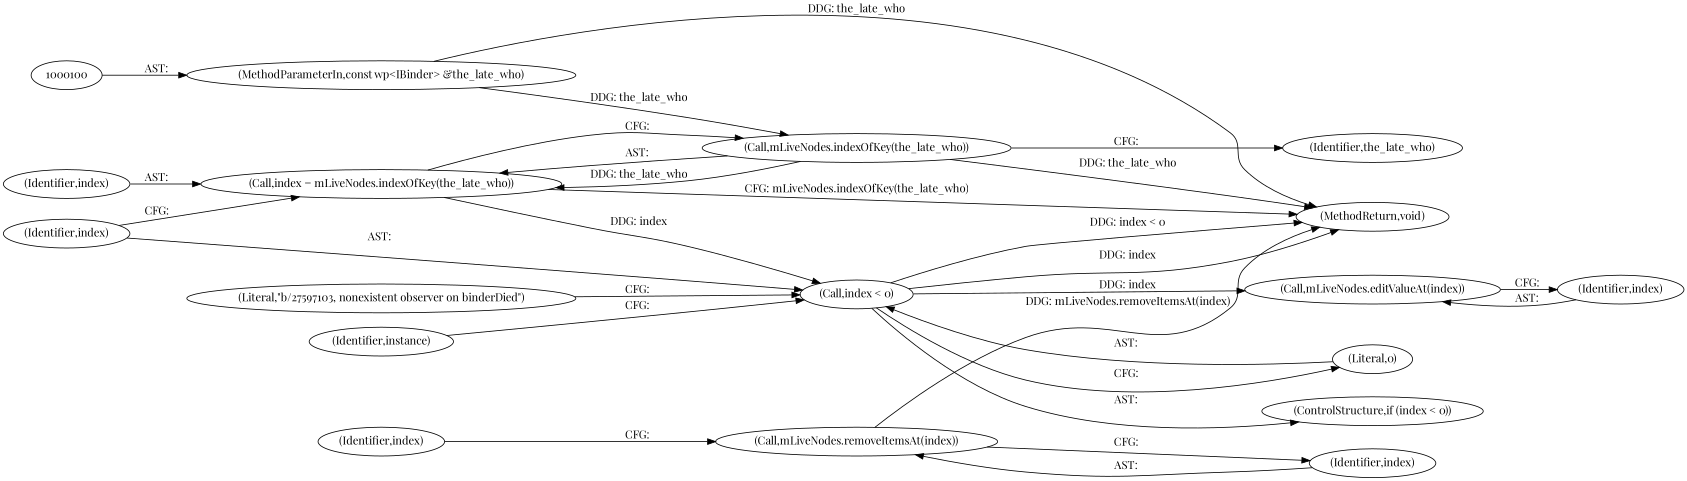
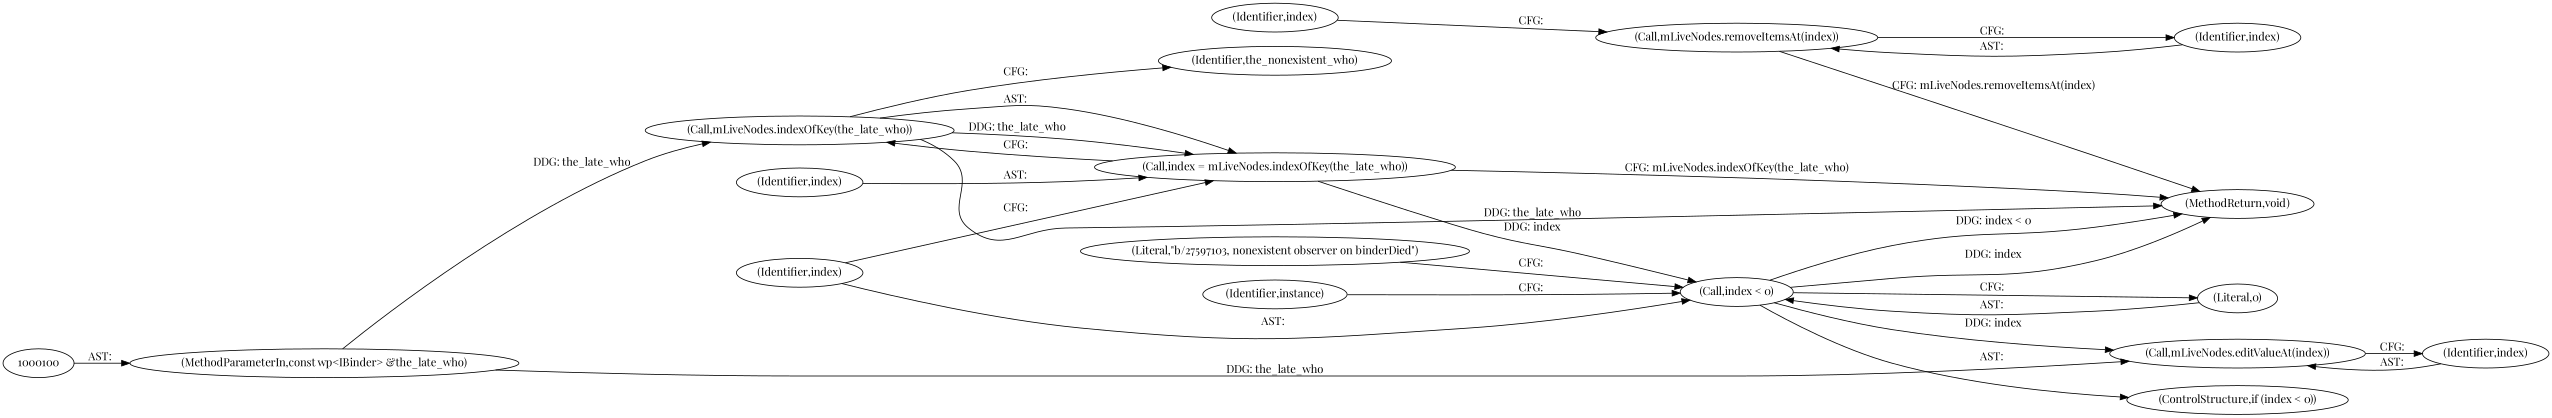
  digraph {
    fontname="Playfair Display"
    rankdir=LR
    node [fontname="Playfair Display"]
    edge [fontname="Playfair Display"]
    n1 [label="(Call,mLiveNodes.removeItemsAt(index))"]
    n2 [label="(MethodReturn,void)"]
    n3 [label="(Identifier,index)"]
    n4 [label="(Call,mLiveNodes.editValueAt(index))"]
    n5 [label="(Identifier,index)"]
    n6 [label="(Call,index < 0)"]
    n7 [label="(Literal,0)"]
    n8 [label="(ControlStructure,if (index < 0))"]
    n9 [label="(Call,index = mLiveNodes.indexOfKey(the_late_who))"]
    n10 [label="(Call,mLiveNodes.indexOfKey(the_late_who))"]
-   n11 [label="(Identifier,the_late_who)"]
+   n11 [label="(Identifier,the_nonexistent_who)"]
    n12 [label="(MethodParameterIn,const wp<IBinder> &the_late_who)"]
    1000100
    n14 [label="(Identifier,index)"]
    n15 [label="(Literal,\"b/27597103, nonexistent observer on binderDied\")"]
    n16 [label="(Identifier,instance)"]
    n17 [label="(Identifier,index)"]
    n18 [label="(Identifier,index)"]
-   n1 -> n2 [label="DDG: mLiveNodes.removeItemsAt(index)"]
+   n1 -> n2 [label="CFG: mLiveNodes.removeItemsAt(index)"]
    n1 -> n3 [label="CFG: "]
    n3 -> n1 [label="AST: "]
    n4 -> n5 [label="CFG: "]
    n5 -> n4 [label="AST: "]
    n6 -> n2 [label="DDG: index < 0"]
    n6 -> n2 [label="DDG: index"]
    n6 -> n4 [label="DDG: index"]
    n6 -> n7 [label="CFG: "]
    n6 -> n8 [label="AST: "]
    n7 -> n6 [label="AST: "]
    n9 -> n2 [label="CFG: mLiveNodes.indexOfKey(the_late_who)"]
    n9 -> n6 [label="DDG: index"]
    n9 -> n10 [label="CFG: "]
    n10 -> n2 [label="DDG: the_late_who"]
    n10 -> n9 [label="AST: "]
    n10 -> n9 [label="DDG: the_late_who"]
    n10 -> n11 [label="CFG: "]
-   n12 -> n2 [label="DDG: the_late_who"]
+   n12 -> n4 [label="DDG: the_late_who"]
    n12 -> n10 [label="DDG: the_late_who"]
    1000100 -> n12 [label="AST: "]
    n14 -> n9 [label="AST: "]
    n15 -> n6 [label="CFG: "]
    n16 -> n6 [label="CFG: "]
    n17 -> n1 [label="CFG: "]
    n18 -> n6 [label="AST: "]
    n18 -> n9 [label="CFG: "]
  }
